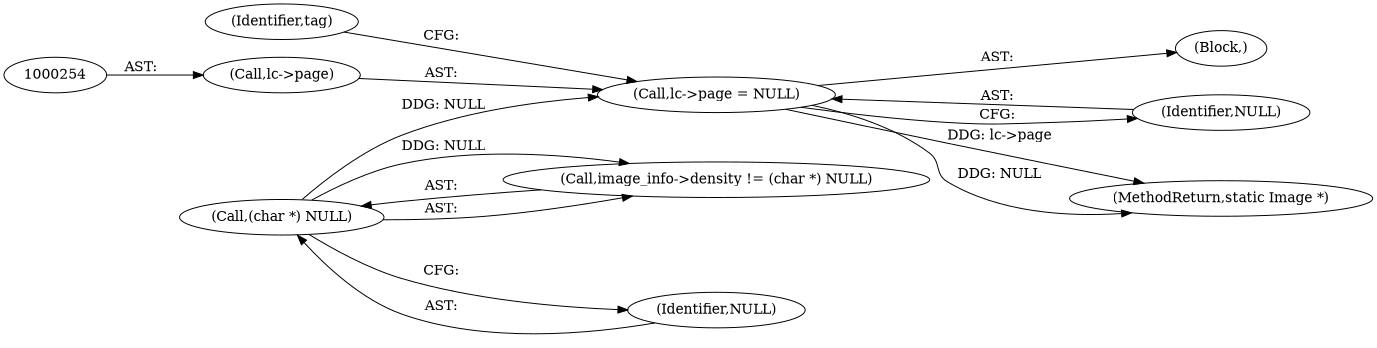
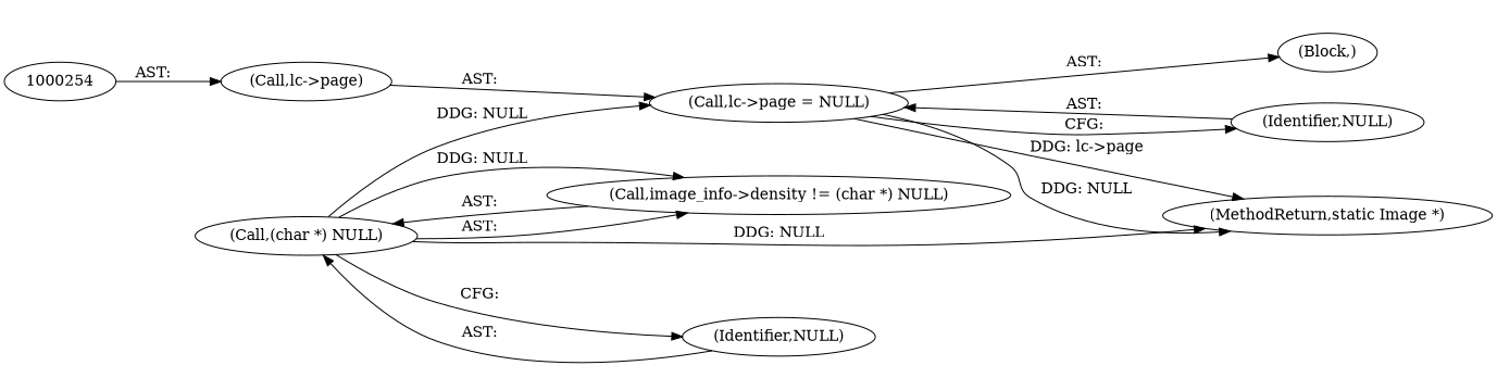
  digraph {
    rankdir=LR
    n1 [label="(Call,lc->page = NULL)"]
    n2 [label="(Block,)"]
    n3 [label="(MethodReturn,static Image *)"]
    n4 [label="(Identifier,NULL)"]
    n5 [label="(Call,(char *) NULL)"]
    n6 [label="(Identifier,NULL)"]
    n7 [label="(Call,image_info->density != (char *) NULL)"]
-   n8 [label="(Identifier,tag)"]
    n9 [label="(Call,lc->page)"]
    1000254
    n1 -> n2 [label="AST: "]
    n1 -> n3 [label="DDG: lc->page"]
    n1 -> n3 [label="DDG: NULL"]
    n1 -> n4 [label="CFG: "]
    n4 -> n1 [label="AST: "]
    n5 -> n1 [label="DDG: NULL"]
+   n5 -> n3 [label="DDG: NULL"]
    n5 -> n6 [label="CFG: "]
    n5 -> n7 [label="AST: "]
    n5 -> n7 [label="DDG: NULL"]
    n6 -> n5 [label="AST: "]
    n7 -> n5 [label="AST: "]
-   n8 -> n1 [label="CFG: "]
    n9 -> n1 [label="AST: "]
    1000254 -> n9 [label="AST: "]
  }
